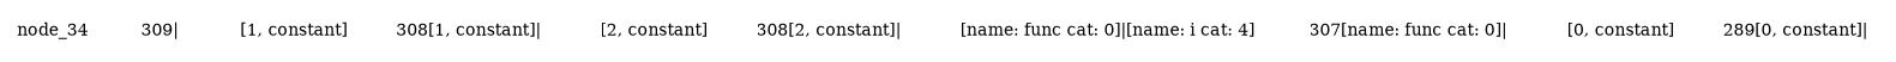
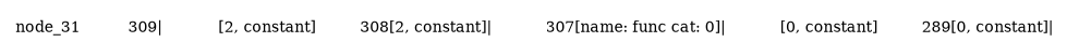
  digraph {
    node [font=Courier fontsize=12 shape=plaintext]
-   node_31 [label=node_34]
+   node_31
    n2 [label="309|  "]
-   n3 [label="[1, constant]"]
-   n4 [label="308[1, constant]|  "]
    n5 [label="[2, constant]"]
    n6 [label="308[2, constant]|  "]
-   n7 [label="[name: func cat: 0]|[name: i cat: 4] "]
    n8 [label="307[name: func cat: 0]|  "]
    n9 [label="[0, constant]"]
    n10 [label="289[0, constant]|  "]
  }
